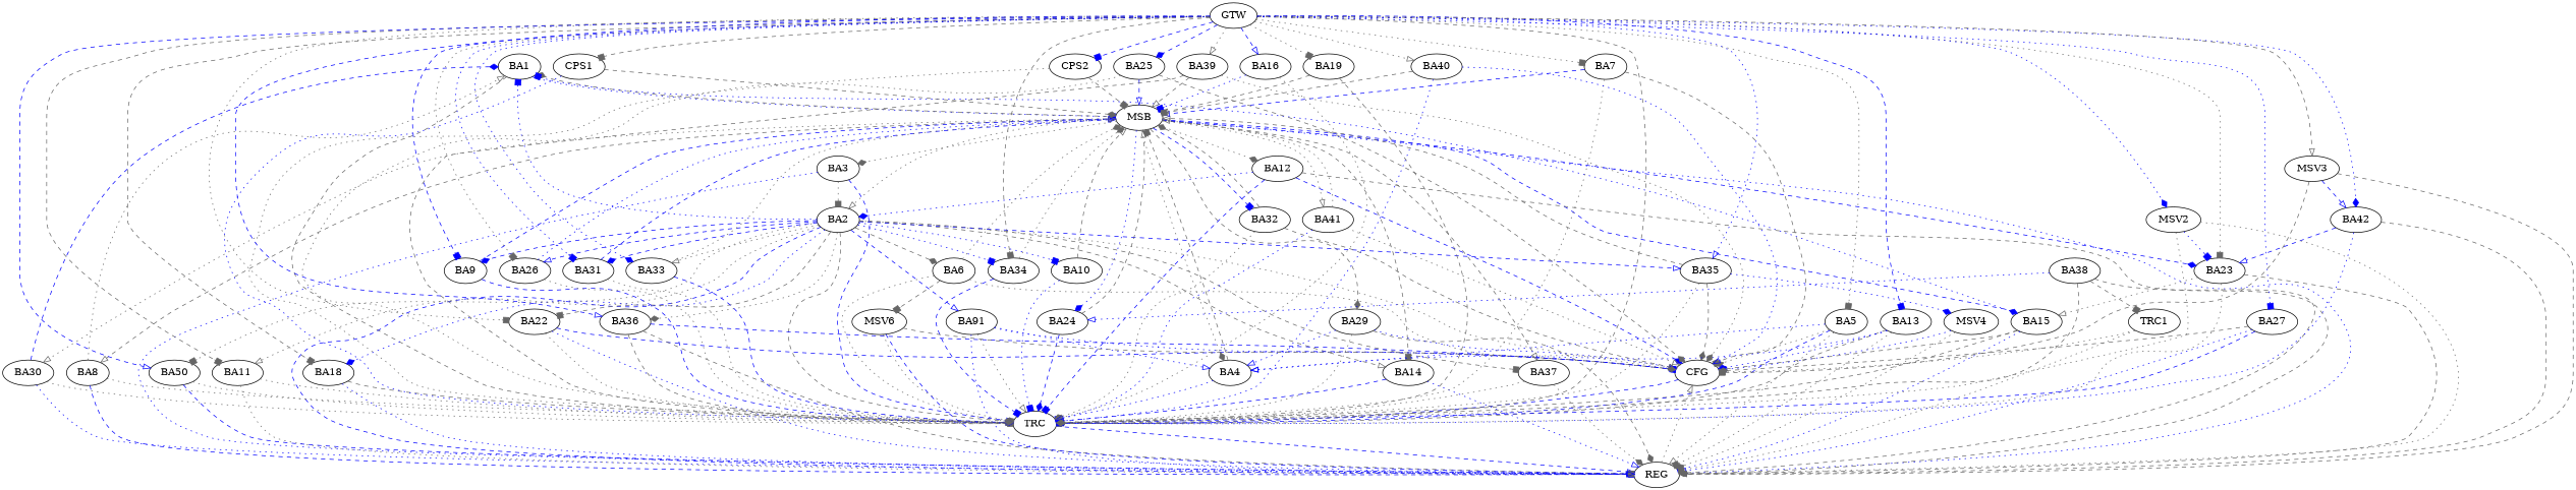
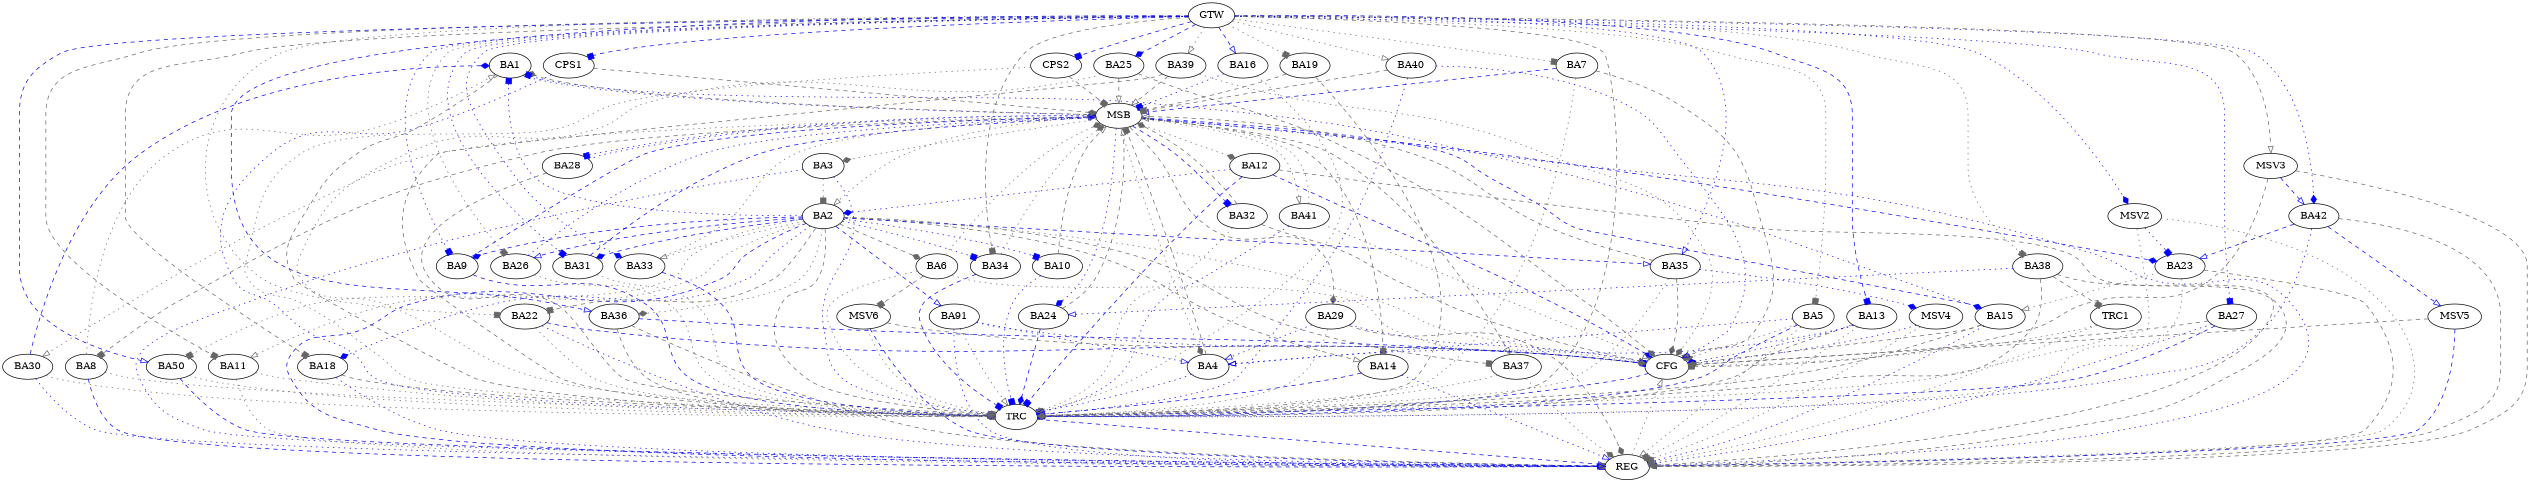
  strict digraph {
    edge [arrowhead=onormal color=gray40 style=dotted]
    n1 [label=BA1]
    n2 [label=MSB]
    n3 [label=TRC]
    n4 [label=BA2]
    n5 [label=BA14]
    n6 [label=BA37]
    n7 [label=REG]
    n8 [label=BA3]
    n9 [label=BA4]
    n10 [label=BA8]
    n11 [label=BA12]
    n12 [label=BA15]
    n13 [label=BA23]
    n14 [label=BA24]
+   n15 [label=BA28]
    n16 [label=BA29]
    n17 [label=BA30]
    n18 [label=BA32]
    n19 [label=BA41]
    n20 [label=BA6]
    n21 [label=BA9]
    n22 [label=BA10]
    n23 [label=BA11]
    n24 [label=BA18]
    n25 [label=BA50]
    n26 [label=BA91]
    n27 [label=BA22]
    n28 [label=BA26]
    n29 [label=BA31]
    n30 [label=BA33]
    n31 [label=BA34]
    n32 [label=BA35]
    n33 [label=BA36]
    n34 [label=CFG]
    n35 [label=MSV6]
    n36 [label=MSV4]
    n37 [label=BA5]
    n38 [label=BA7]
    n39 [label=BA13]
    n40 [label=BA16]
    n41 [label=BA19]
    n42 [label=BA25]
    n43 [label=BA27]
    n44 [label=BA38]
    n45 [label=TRC1]
    n46 [label=BA39]
    n47 [label=BA40]
    n48 [label=BA42]
+   n49 [label=MSV5]
    n50 [label=CPS1]
    n51 [label=CPS2]
    n52 [label=GTW]
    n53 [label=MSV2]
    n54 [label=MSV3]
    n1 -> n2 [arrowhead=box color=blue]
    n1 -> n3 [arrowhead=box style=dashed]
    n2 -> n1 [arrowhead=diamond style=dashed]
    n2 -> n4
    n2 -> n5 [arrowhead=box style=dashed]
    n2 -> n6 [style=dashed]
    n2 -> n7 [color=blue]
    n2 -> n8 [arrowhead=diamond]
    n2 -> n9 [arrowhead=diamond]
-   n2 -> n10 [style=dashed]
+   n2 -> n10 [arrowhead=box style=dashed]
    n2 -> n11 [arrowhead=diamond]
    n2 -> n12 [arrowhead=diamond color=blue style=dashed]
    n2 -> n13 [arrowhead=diamond color=blue style=dashed]
    n2 -> n14 [arrowhead=diamond color=blue]
+   n2 -> n15 [arrowhead=box color=blue]
    n2 -> n16 [arrowhead=diamond style=dashed]
    n2 -> n17
    n2 -> n18 [arrowhead=box color=blue style=dashed]
    n2 -> n19
    n3 -> n7 [color=blue style=dashed]
    n4 -> n1 [arrowhead=box color=blue]
    n4 -> n3 [arrowhead=box style=dashed]
    n4 -> n5 [style=dashed]
    n4 -> n6 [arrowhead=box style=dashed]
    n4 -> n7 [arrowhead=box color=blue style=dashed]
    n4 -> n20 [arrowhead=diamond style=dashed]
    n4 -> n21 [arrowhead=diamond color=blue style=dashed]
    n4 -> n22 [arrowhead=box color=blue]
    n4 -> n23
    n4 -> n24 [arrowhead=diamond color=blue]
    n4 -> n25 [arrowhead=box]
    n4 -> n26 [color=blue style=dashed]
    n4 -> n27 [arrowhead=box style=dashed]
    n4 -> n28 [color=blue style=dashed]
    n4 -> n29 [arrowhead=diamond color=blue style=dashed]
    n4 -> n30
    n4 -> n31 [arrowhead=box color=blue]
    n4 -> n32 [color=blue style=dashed]
    n4 -> n33 [arrowhead=diamond]
    n4 -> n34
    n5 -> n3 [color=blue style=dashed]
    n5 -> n7 [color=blue]
    n6 -> n3 [arrowhead=box]
    n6 -> n7 [arrowhead=diamond]
    n7 -> n34
-   n8 -> n3 [color=blue style=dashed]
+   n8 -> n3 [color=blue]
    n8 -> n4 [arrowhead=box]
    n8 -> n7 [arrowhead=diamond color=blue]
    n9 -> n2 [arrowhead=box style=dashed]
    n9 -> n3 [arrowhead=box color=blue]
    n10 -> n1
    n10 -> n3
    n10 -> n7 [color=blue style=dashed]
    n11 -> n3 [arrowhead=box color=blue style=dashed]
    n11 -> n4 [arrowhead=diamond color=blue]
    n11 -> n7 [style=dashed]
    n11 -> n34 [arrowhead=diamond color=blue style=dashed]
    n12 -> n1 [arrowhead=box color=blue]
    n12 -> n3 [arrowhead=diamond style=dashed]
    n12 -> n7 [arrowhead=box color=blue]
    n12 -> n34 [style=dashed]
    n13 -> n3
    n13 -> n7 [style=dashed]
    n13 -> n12
    n14 -> n2 [style=dashed]
    n14 -> n3 [arrowhead=diamond color=blue style=dashed]
+   n15 -> n2 [arrowhead=diamond color=blue]
+   n15 -> n3 [style=dashed]
    n16 -> n3
    n16 -> n7 [arrowhead=diamond style=dashed]
    n16 -> n9 [color=blue]
    n16 -> n34 [color=blue]
    n17 -> n1 [arrowhead=diamond color=blue style=dashed]
    n17 -> n3 [arrowhead=box]
    n17 -> n7 [color=blue]
    n18 -> n2 [arrowhead=diamond style=dashed]
    n18 -> n3 [arrowhead=diamond]
    n18 -> n34 [style=dashed]
    n19 -> n2
    n19 -> n3 [color=blue]
    n19 -> n34
    n20 -> n2 [arrowhead=diamond]
    n20 -> n3 [arrowhead=box]
    n20 -> n34
    n20 -> n35 [arrowhead=box style=dashed]
    n21 -> n2 [color=blue style=dashed]
    n21 -> n3 [color=blue style=dashed]
    n22 -> n2 [style=dashed]
    n22 -> n3 [arrowhead=box color=blue]
    n23 -> n3 [arrowhead=box]
    n23 -> n7
    n24 -> n3 [arrowhead=box style=dashed]
    n24 -> n7 [arrowhead=box color=blue]
    n25 -> n3 [arrowhead=box]
    n25 -> n7 [arrowhead=diamond color=blue style=dashed]
    n26 -> n3
    n26 -> n7 [color=blue]
    n26 -> n9 [color=blue]
    n26 -> n34 [arrowhead=box color=blue]
    n27 -> n3 [arrowhead=diamond]
    n27 -> n7 [arrowhead=diamond color=blue]
    n27 -> n34 [arrowhead=diamond color=blue style=dashed]
    n28 -> n2 [color=blue]
    n28 -> n3
    n29 -> n2 [color=blue style=dashed]
    n29 -> n3 [arrowhead=box]
    n30 -> n2
    n30 -> n3 [arrowhead=diamond color=blue style=dashed]
    n31 -> n2 [arrowhead=diamond]
    n31 -> n3 [arrowhead=box color=blue style=dashed]
    n32 -> n2 [style=dashed]
    n32 -> n3 [arrowhead=box]
    n32 -> n34 [arrowhead=diamond style=dashed]
    n32 -> n36 [arrowhead=diamond color=blue]
    n33 -> n3 [arrowhead=diamond style=dashed]
    n33 -> n7 [arrowhead=box style=dashed]
    n33 -> n34 [arrowhead=box color=blue style=dashed]
    n34 -> n3 [arrowhead=diamond color=blue style=dashed]
    n35 -> n3 [arrowhead=diamond]
    n35 -> n7 [color=blue style=dashed]
    n35 -> n34 [arrowhead=diamond style=dashed]
    n36 -> n7 [arrowhead=diamond]
    n36 -> n34 [color=blue]
    n37 -> n3 [arrowhead=diamond color=blue style=dashed]
    n37 -> n7
    n37 -> n9 [color=blue]
    n37 -> n34 [arrowhead=diamond]
    n38 -> n2 [color=blue style=dashed]
    n38 -> n3
    n38 -> n34 [arrowhead=box style=dashed]
    n39 -> n3 [arrowhead=diamond style=dashed]
    n39 -> n7 [arrowhead=box]
    n39 -> n9 [color=blue]
    n39 -> n34 [arrowhead=diamond color=blue]
    n40 -> n2 [arrowhead=box color=blue]
    n40 -> n3
    n41 -> n2 [style=dashed]
    n41 -> n3 [style=dashed]
-   n42 -> n2 [color=blue style=dashed]
+   n42 -> n2 [style=dashed]
    n42 -> n3 [arrowhead=box]
    n42 -> n34 [arrowhead=diamond style=dashed]
    n43 -> n3 [arrowhead=box color=blue style=dashed]
    n43 -> n7 [color=blue]
    n43 -> n34 [arrowhead=diamond style=dashed]
    n44 -> n3 [style=dashed]
    n44 -> n7 [arrowhead=diamond style=dashed]
    n44 -> n14 [color=blue]
    n44 -> n45 [arrowhead=box style=dashed]
    n45 -> n7 [arrowhead=box]
    n45 -> n34 [arrowhead=box]
    n46 -> n2 [style=dashed]
    n46 -> n3 [style=dashed]
    n46 -> n34 [arrowhead=diamond]
    n47 -> n2 [arrowhead=box style=dashed]
    n47 -> n3 [color=blue]
    n47 -> n34 [color=blue]
    n48 -> n3 [color=blue]
    n48 -> n7 [style=dashed]
    n48 -> n13 [color=blue style=dashed]
+   n48 -> n49 [color=blue style=dashed]
+   n49 -> n7 [color=blue style=dashed]
+   n49 -> n34 [arrowhead=diamond style=dashed]
    n50 -> n2 [arrowhead=diamond style=dashed]
    n50 -> n3 [arrowhead=diamond color=blue]
    n51 -> n2 [arrowhead=box style=dashed]
    n51 -> n3 [arrowhead=diamond]
    n52 -> n3 [arrowhead=diamond style=dashed]
-   n52 -> n21 [arrowhead=box color=blue style=dashed]
+   n52 -> n21 [arrowhead=box color=blue]
    n52 -> n23 [arrowhead=box style=dashed]
    n52 -> n24 [arrowhead=box style=dashed]
    n52 -> n25 [color=blue style=dashed]
    n52 -> n27 [arrowhead=box]
    n52 -> n28 [arrowhead=box]
    n52 -> n29 [arrowhead=box color=blue]
    n52 -> n30 [arrowhead=diamond color=blue]
    n52 -> n31 [arrowhead=box style=dashed]
    n52 -> n32 [color=blue]
    n52 -> n33 [color=blue style=dashed]
    n52 -> n37 [arrowhead=box]
    n52 -> n38 [arrowhead=box]
    n52 -> n39 [arrowhead=box color=blue style=dashed]
    n52 -> n40 [color=blue style=dashed]
    n52 -> n41 [arrowhead=box]
    n52 -> n42 [arrowhead=diamond color=blue style=dashed]
    n52 -> n43 [arrowhead=box color=blue]
-   n52 -> n13 [arrowhead=box]
+   n52 -> n44 [arrowhead=box]
    n52 -> n46
    n52 -> n47
    n52 -> n48 [arrowhead=diamond color=blue]
-   n52 -> n50 [arrowhead=box style=dashed]
+   n52 -> n50 [arrowhead=box color=blue style=dashed]
    n52 -> n51 [arrowhead=box color=blue style=dashed]
    n52 -> n53 [arrowhead=diamond color=blue]
    n52 -> n54 [style=dashed]
    n53 -> n3 [arrowhead=diamond]
    n53 -> n7 [arrowhead=diamond]
    n53 -> n13 [arrowhead=box color=blue]
    n54 -> n7 [style=dashed]
    n54 -> n34 [arrowhead=box style=dashed]
    n54 -> n48 [color=blue style=dashed]
  }
